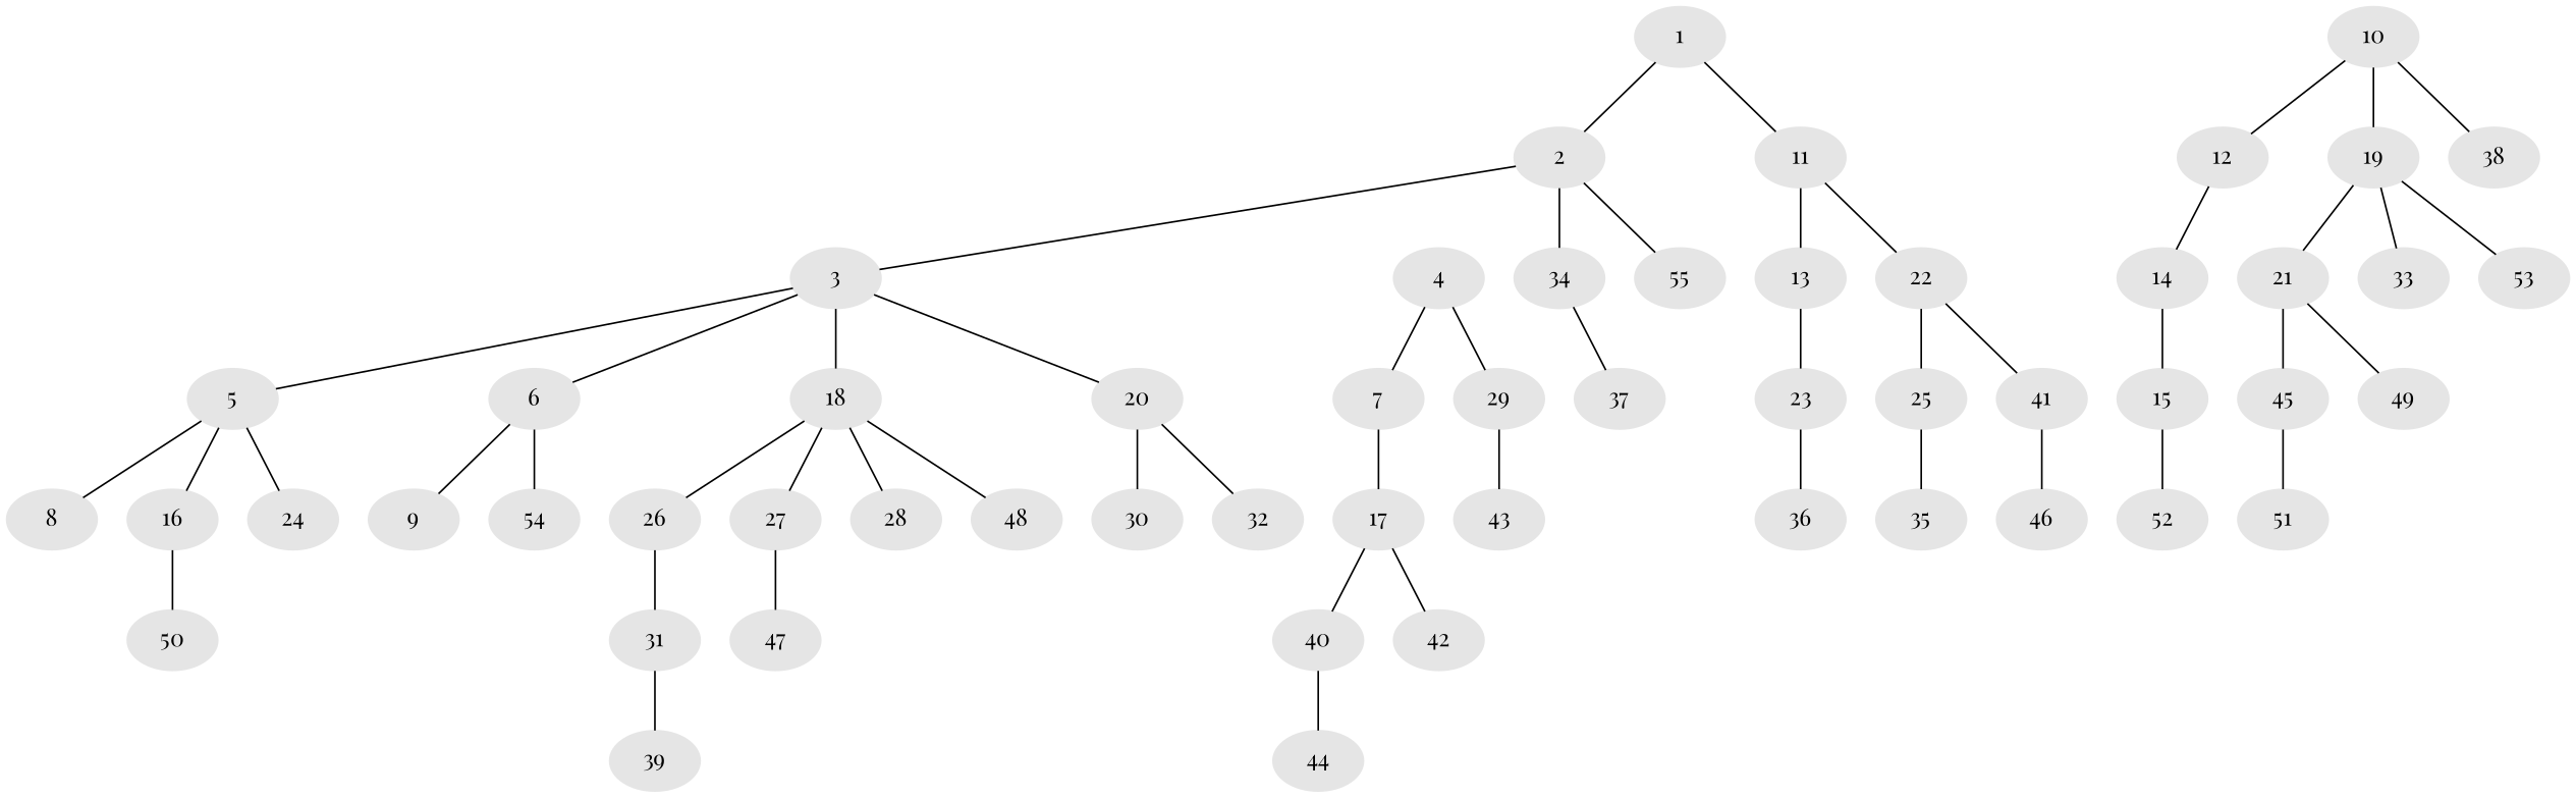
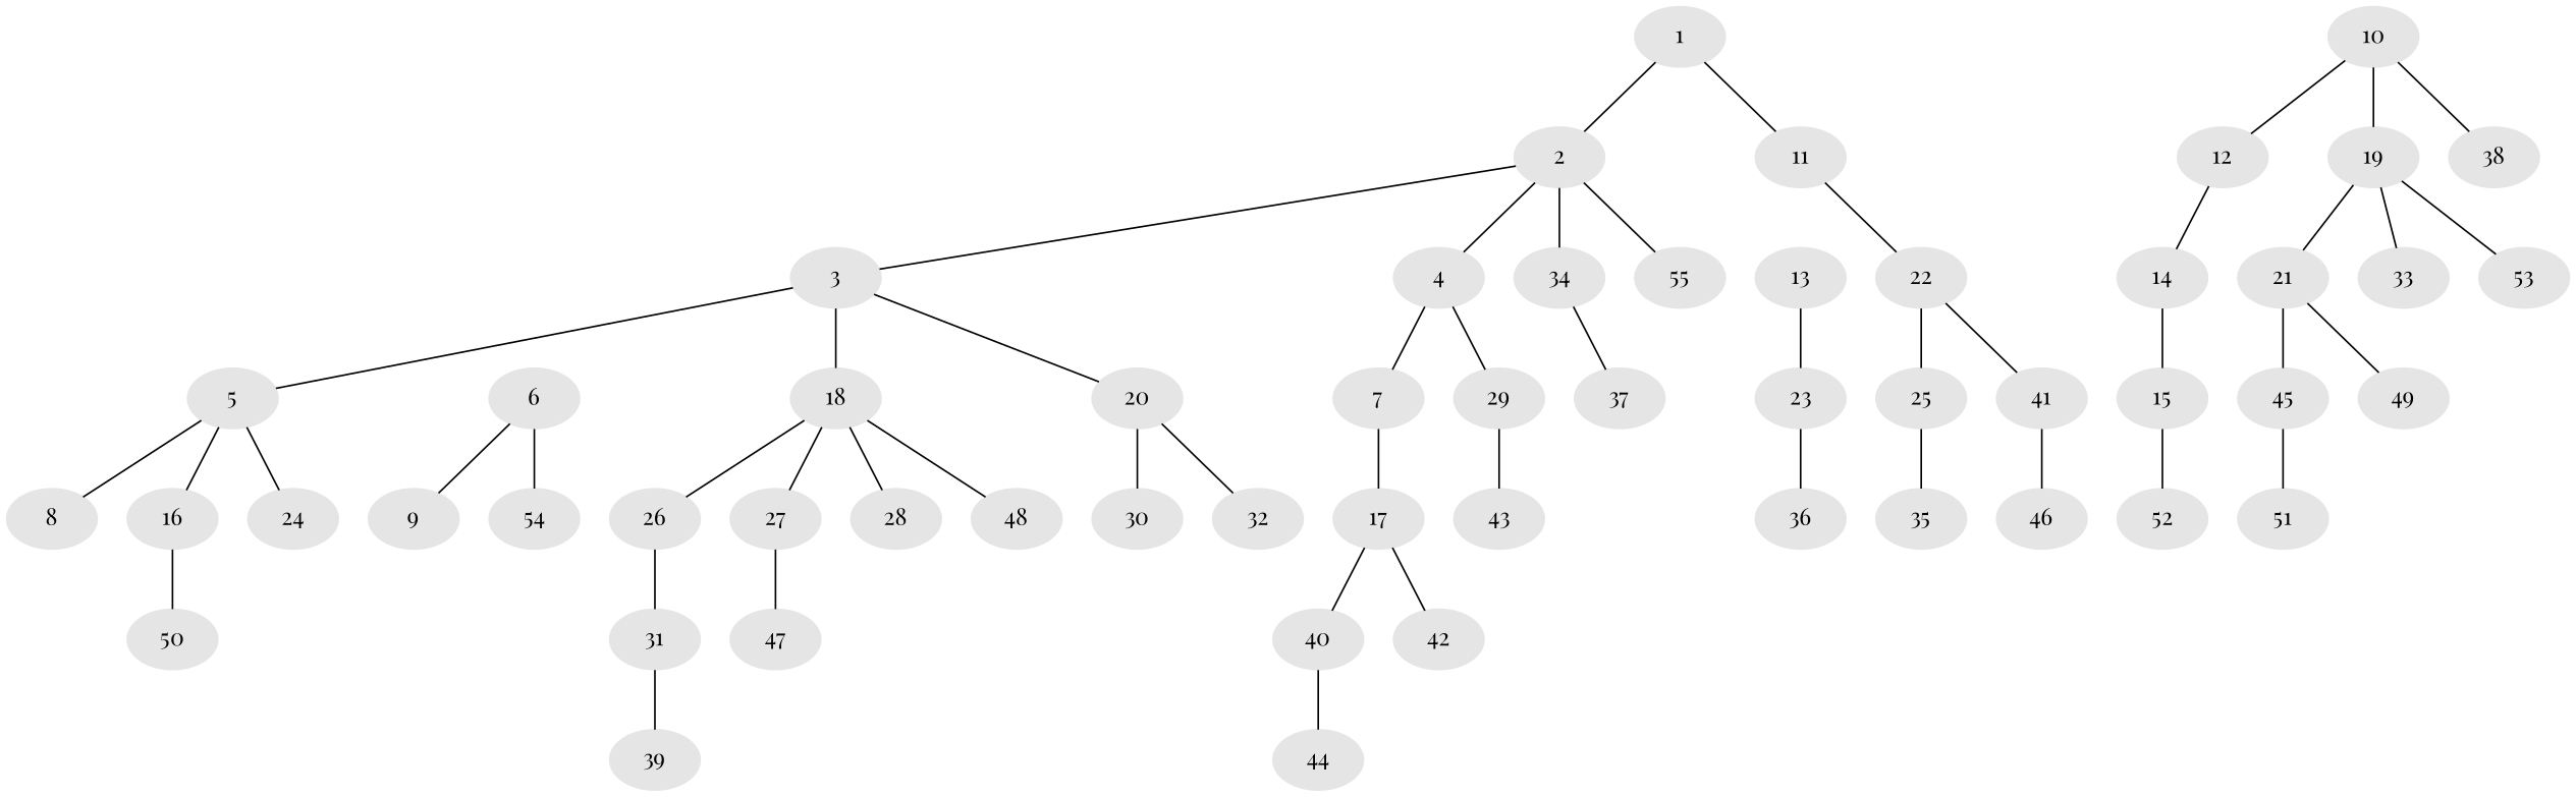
  graph {
    fontname="Playfair Display"
    node [color=gray90 fontname="Playfair Display" style=filled]
    edge [fontname="Playfair Display"]
    1
    2
    11
    3
    4
    34
    55
    13
    22
    5
    6
    18
    20
    7
    29
    37
    8
    16
    24
    9
    54
    26
    27
    28
    48
    30
    32
    17
    43
    50
    40
    42
    10
    12
    19
    38
    14
    21
    33
    53
    23
    25
    41
    15
    36
    52
    44
    31
    47
    45
    49
    51
    35
    46
    39
    1 -- 2
    1 -- 11
    2 -- 3
+   2 -- 4
    2 -- 34
    2 -- 55
-   11 -- 13
    11 -- 22
    3 -- 5
-   3 -- 6
    3 -- 18
    3 -- 20
    4 -- 7
    4 -- 29
    34 -- 37
    13 -- 23
    22 -- 25
    22 -- 41
    5 -- 8
    5 -- 16
    5 -- 24
    6 -- 9
    6 -- 54
    18 -- 26
    18 -- 27
    18 -- 28
    18 -- 48
    20 -- 30
    20 -- 32
    7 -- 17
    29 -- 43
    16 -- 50
    26 -- 31
    27 -- 47
    17 -- 40
    17 -- 42
    40 -- 44
    10 -- 12
    10 -- 19
    10 -- 38
    12 -- 14
    19 -- 21
    19 -- 33
    19 -- 53
    14 -- 15
    21 -- 45
    21 -- 49
    23 -- 36
    25 -- 35
    41 -- 46
    15 -- 52
    31 -- 39
    45 -- 51
  }
